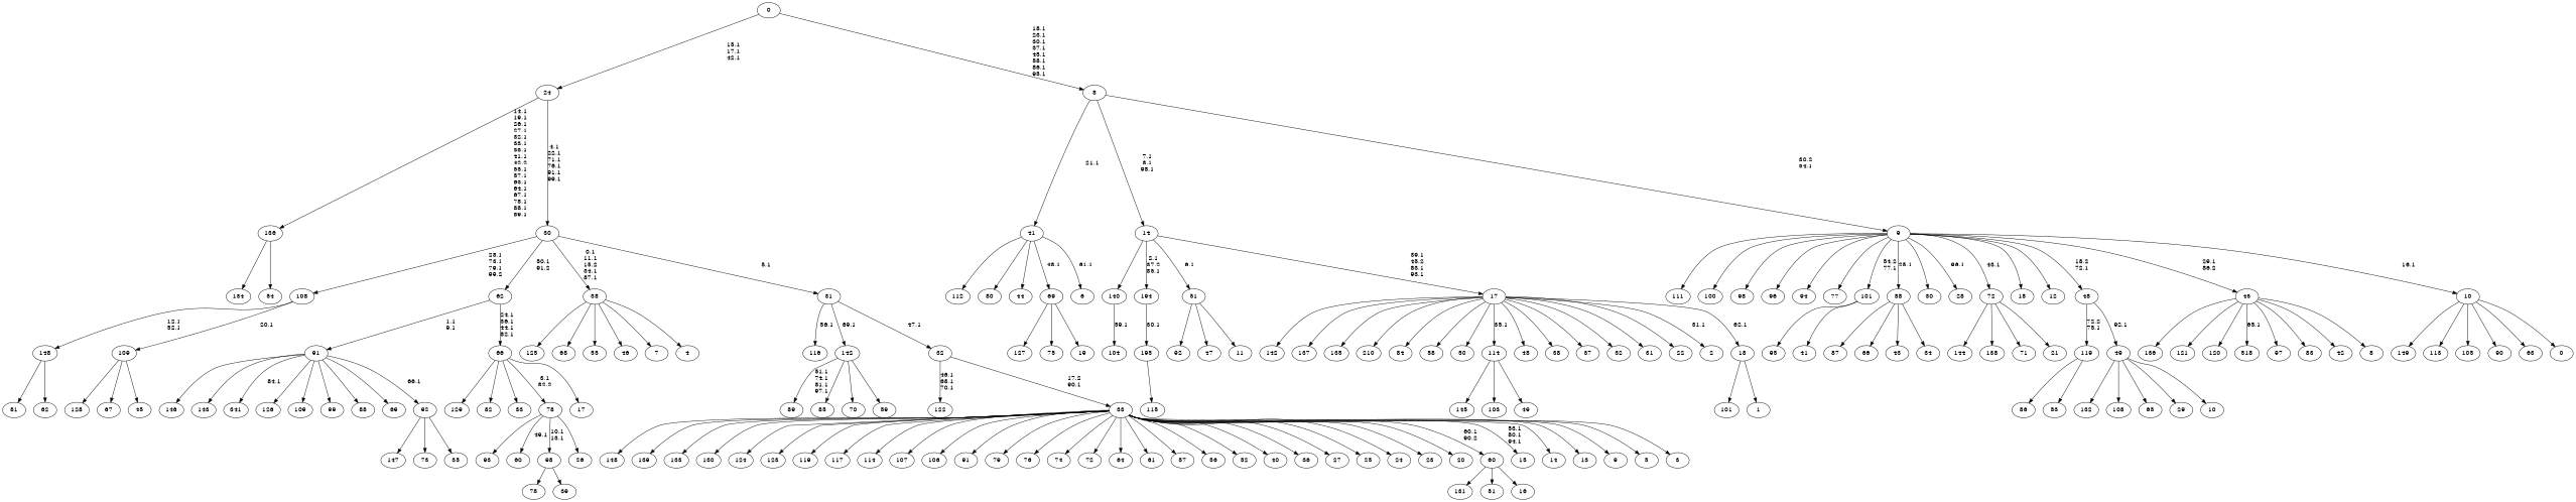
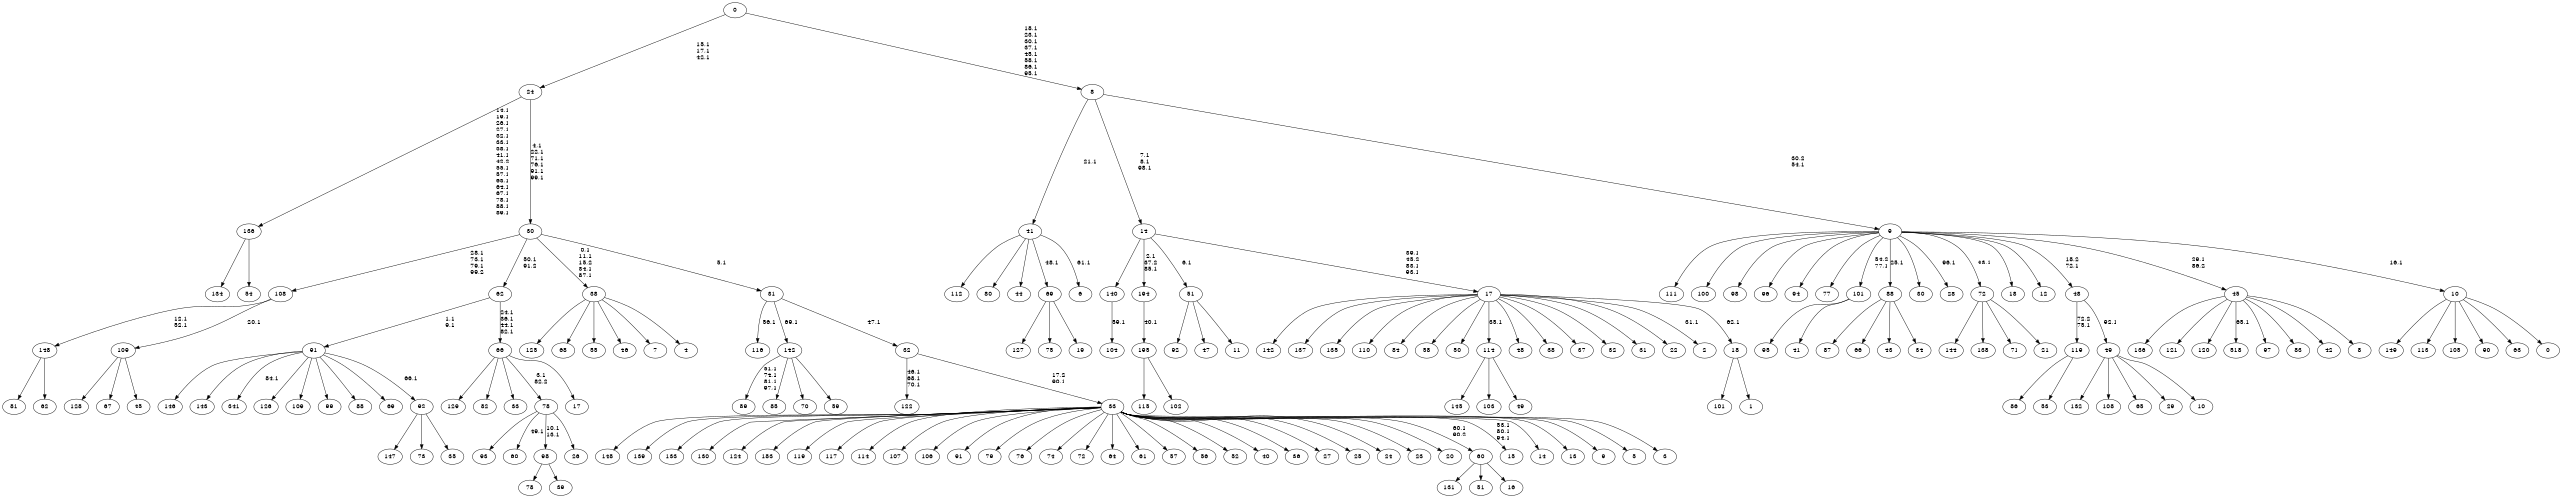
  digraph {
    n1 [label=149]
    n2 [label=148]
    n3 [label=147]
    n4 [label=146]
    n5 [label=145]
    n6 [label=144]
    n7 [label=143]
    n8 [label=142]
    n9 [label=341]
    n10 [label=140]
    n11 [label=104]
    n12 [label=139]
    n13 [label=138]
    n14 [label=137]
    n15 [label=136]
    n16 [label=135]
    n17 [label=134]
    n18 [label=133]
    n19 [label=132]
    n20 [label=131]
    n21 [label=130]
    n22 [label=129]
    n23 [label=128]
    n24 [label=127]
    n25 [label=126]
    n26 [label=125]
    n27 [label=124]
-   n28 [label=123]
+   n28 [label=183]
    n29 [label=122]
    n30 [label=121]
    n31 [label=120]
    n32 [label=119]
    n33 [label=518]
    n34 [label=117]
    n35 [label=116]
    n36 [label=115]
    n37 [label=114]
    n38 [label=113]
    n39 [label=112]
    n40 [label=111]
-   n41 [label=210]
+   n41 [label=110]
    n42 [label=109]
    n43 [label=108]
    n44 [label=107]
    n45 [label=106]
    n46 [label=105]
    n47 [label=103]
+   n48 [label=102]
    195
    194
    n51 [label=101]
    n52 [label=100]
    n53 [label=99]
    n54 [label=98]
    n55 [label=97]
    n56 [label=96]
    n57 [label=95]
    n58 [label=94]
    n59 [label=93]
    n60 [label=92]
    n61 [label=91]
    n62 [label=90]
    n63 [label=89]
    n64 [label=88]
    n65 [label=87]
    n66 [label=86]
    n67 [label=85]
    n68 [label=84]
    n69 [label=83]
    n70 [label=82]
    n71 [label=81]
    n72 [label=80]
    n73 [label=79]
    n74 [label=78]
    n75 [label=77]
    n76 [label=76]
    n77 [label=75]
    n78 [label=74]
    n79 [label=73]
    n80 [label=72]
    n81 [label=71]
    n82 [label=70]
    n83 [label=69]
    n84 [label=68]
    n85 [label=67]
    n86 [label=66]
    n87 [label=65]
    n88 [label=64]
    n89 [label=63]
    n90 [label=62]
    148
    n92 [label=61]
    n93 [label=60]
    n94 [label=59]
    142
    n96 [label=58]
    n97 [label=57]
    n98 [label=56]
    n99 [label=55]
    n100 [label=54]
    136
    n102 [label=53]
    119
    n104 [label=52]
    n105 [label=51]
    n106 [label=50]
    n107 [label=49]
    114
    n109 [label=48]
    n110 [label=47]
    n111 [label=46]
    n112 [label=45]
    109
    108
    n115 [label=44]
    n116 [label=43]
    n117 [label=42]
    n118 [label=41]
    101
    n120 [label=40]
    n121 [label=39]
    98
    n123 [label=38]
    n124 [label=37]
    n125 [label=36]
    n126 [label=35]
    92
    91
    n129 [label=34]
    88
    n131 [label=33]
    n132 [label=32]
    n133 [label=31]
    n134 [label=30]
    n135 [label=29]
    n136 [label=28]
    n137 [label=27]
    n138 [label=26]
    78
    n140 [label=25]
    n141 [label=24]
    n142 [label=23]
    n143 [label=22]
    n144 [label=21]
    72
    n146 [label=20]
    n147 [label=19]
    69
    n149 [label=18]
    n150 [label=17]
    66
    62
    n153 [label=16]
    60
    n155 [label=15]
    n156 [label=14]
    n157 [label=13]
    n158 [label=12]
    n159 [label=11]
    51
    n161 [label=10]
    49
    48
    n164 [label=9]
    n165 [label=8]
    45
    n167 [label=7]
    n168 [label=6]
    41
    n170 [label=5]
    n171 [label=4]
    38
    n173 [label=3]
    33
    32
    31
    30
    24
    n179 [label=2]
    n180 [label=1]
    18
    17
    14
    n184 [label=0]
    10
    9
    8
    0
    n10 -> n11 [label="59,1"]
    195 -> n36
-   194 -> 195 [label="30,1"]
+   195 -> n48
+   194 -> 195 [label="40,1"]
    148 -> n71
    148 -> n90
    142 -> n63 [label="51,1\n74,1\n81,1\n97,1"]
    142 -> n67
    142 -> n82
    142 -> n94
    136 -> n17
    136 -> n100
    119 -> n66
    119 -> n102
    114 -> n5
    114 -> n47
    114 -> n107
    109 -> n23
    109 -> n85
    109 -> n112
    108 -> 148 [label="12,1\n52,1"]
    108 -> 109 [label="20,1"]
    101 -> n57
    101 -> n118
    98 -> n74
    98 -> n121
    92 -> n3
    92 -> n79
    92 -> n126
    91 -> n4
    91 -> n7
    91 -> n9 [label="84,1"]
    91 -> n25
    91 -> n42
    91 -> n53
    91 -> n64
    91 -> n83
    91 -> 92 [label="66,1"]
    88 -> n65
    88 -> n86
    88 -> n116
    88 -> n129
    78 -> n59
    78 -> n93 [label="49,1"]
    78 -> 98 [label="10,1\n13,1"]
    78 -> n138
    72 -> n6
    72 -> n13
    72 -> n81
    72 -> n144
    69 -> n24
    69 -> n77
    69 -> n147
    66 -> n22
    66 -> n70
    66 -> n131
    66 -> 78 [label="3,1\n82,2"]
    66 -> n150
    62 -> 91 [label="1,1\n9,1"]
    62 -> 66 [label="24,1\n36,1\n44,1\n82,1"]
    60 -> n20
    60 -> n105
    60 -> n153
    51 -> n60
    51 -> n110
    51 -> n159
    49 -> n19
    49 -> n43
    49 -> n87
    49 -> n135
    49 -> n161
    48 -> 119 [label="72,2\n75,1"]
    48 -> 49 [label="92,1"]
    45 -> n15
    45 -> n30
    45 -> n31
    45 -> n33 [label="65,1"]
    45 -> n55
    45 -> n69
    45 -> n117
    45 -> n165
    41 -> n39
    41 -> n72
    41 -> n115
    41 -> 69 [label="48,1"]
    41 -> n168 [label="61,1"]
    38 -> n26
    38 -> n84
    38 -> n99
    38 -> n111
    38 -> n167
    38 -> n171
    33 -> n2
    33 -> n12
    33 -> n18
    33 -> n21
    33 -> n27
    33 -> n28
    33 -> n32
    33 -> n34
    33 -> n37
    33 -> n44
    33 -> n45
    33 -> n61
    33 -> n73
    33 -> n76
    33 -> n78
    33 -> n80
    33 -> n88
    33 -> n92
    33 -> n97
    33 -> n98
    33 -> n104
    33 -> n120
    33 -> n125
    33 -> n137
    33 -> n140
    33 -> n141
    33 -> n142
    33 -> n146
    33 -> 60 [label="60,1\n90,2"]
    33 -> n155 [label="53,1\n80,1\n94,1"]
    33 -> n156
    33 -> n157
    33 -> n164
    33 -> n170
    33 -> n173
    32 -> n29 [label="46,1\n68,1\n70,1"]
    32 -> 33 [label="17,2\n90,1"]
    31 -> n35 [label="56,1"]
    31 -> 142 [label="69,1"]
    31 -> 32 [label="47,1"]
    30 -> 108 [label="28,1\n73,1\n79,1\n99,2"]
    30 -> 62 [label="50,1\n91,2"]
    30 -> 38 [label="0,1\n11,1\n15,2\n34,1\n87,1"]
    30 -> 31 [label="5,1"]
    24 -> 136 [label="14,1\n19,1\n26,1\n27,1\n32,1\n33,1\n38,1\n41,1\n42,2\n55,1\n57,1\n63,1\n64,1\n67,1\n78,1\n88,1\n89,1"]
    24 -> 30 [label="4,1\n22,1\n71,1\n76,1\n91,1\n99,1"]
    18 -> n51
    18 -> n180
    17 -> n8
    17 -> n14
    17 -> n16
    17 -> n41
    17 -> n68
    17 -> n96
    17 -> n106
    17 -> 114 [label="35,1"]
    17 -> n109
    17 -> n123
    17 -> n124
    17 -> n132
    17 -> n133
    17 -> n143
    17 -> n179 [label="31,1"]
    17 -> 18 [label="62,1"]
    14 -> n10
    14 -> 194 [label="2,1\n37,2\n85,1"]
    14 -> 51 [label="6,1"]
    14 -> 17 [label="39,1\n45,2\n83,1\n93,1"]
    10 -> n1
    10 -> n38
    10 -> n46
    10 -> n62
    10 -> n89
    10 -> n184
    9 -> n40
    9 -> n52
    9 -> n54
    9 -> n56
    9 -> n58
    9 -> n75
    9 -> 101 [label="54,2\n77,1"]
    9 -> 88 [label="25,1"]
    9 -> n134
    9 -> n136 [label="96,1"]
    9 -> 72 [label="43,1"]
    9 -> n149
    9 -> n158
    9 -> 48 [label="18,2\n72,1"]
    9 -> 45 [label="29,1\n86,2"]
    9 -> 10 [label="16,1"]
    8 -> 41 [label="21,1"]
    8 -> 14 [label="7,1\n8,1\n98,1"]
    8 -> 9 [label="30,2\n54,1"]
    0 -> 24 [label="15,1\n17,1\n42,1"]
    0 -> 8 [label="18,1\n23,1\n30,1\n37,1\n45,1\n58,1\n86,1\n95,1"]
  }
